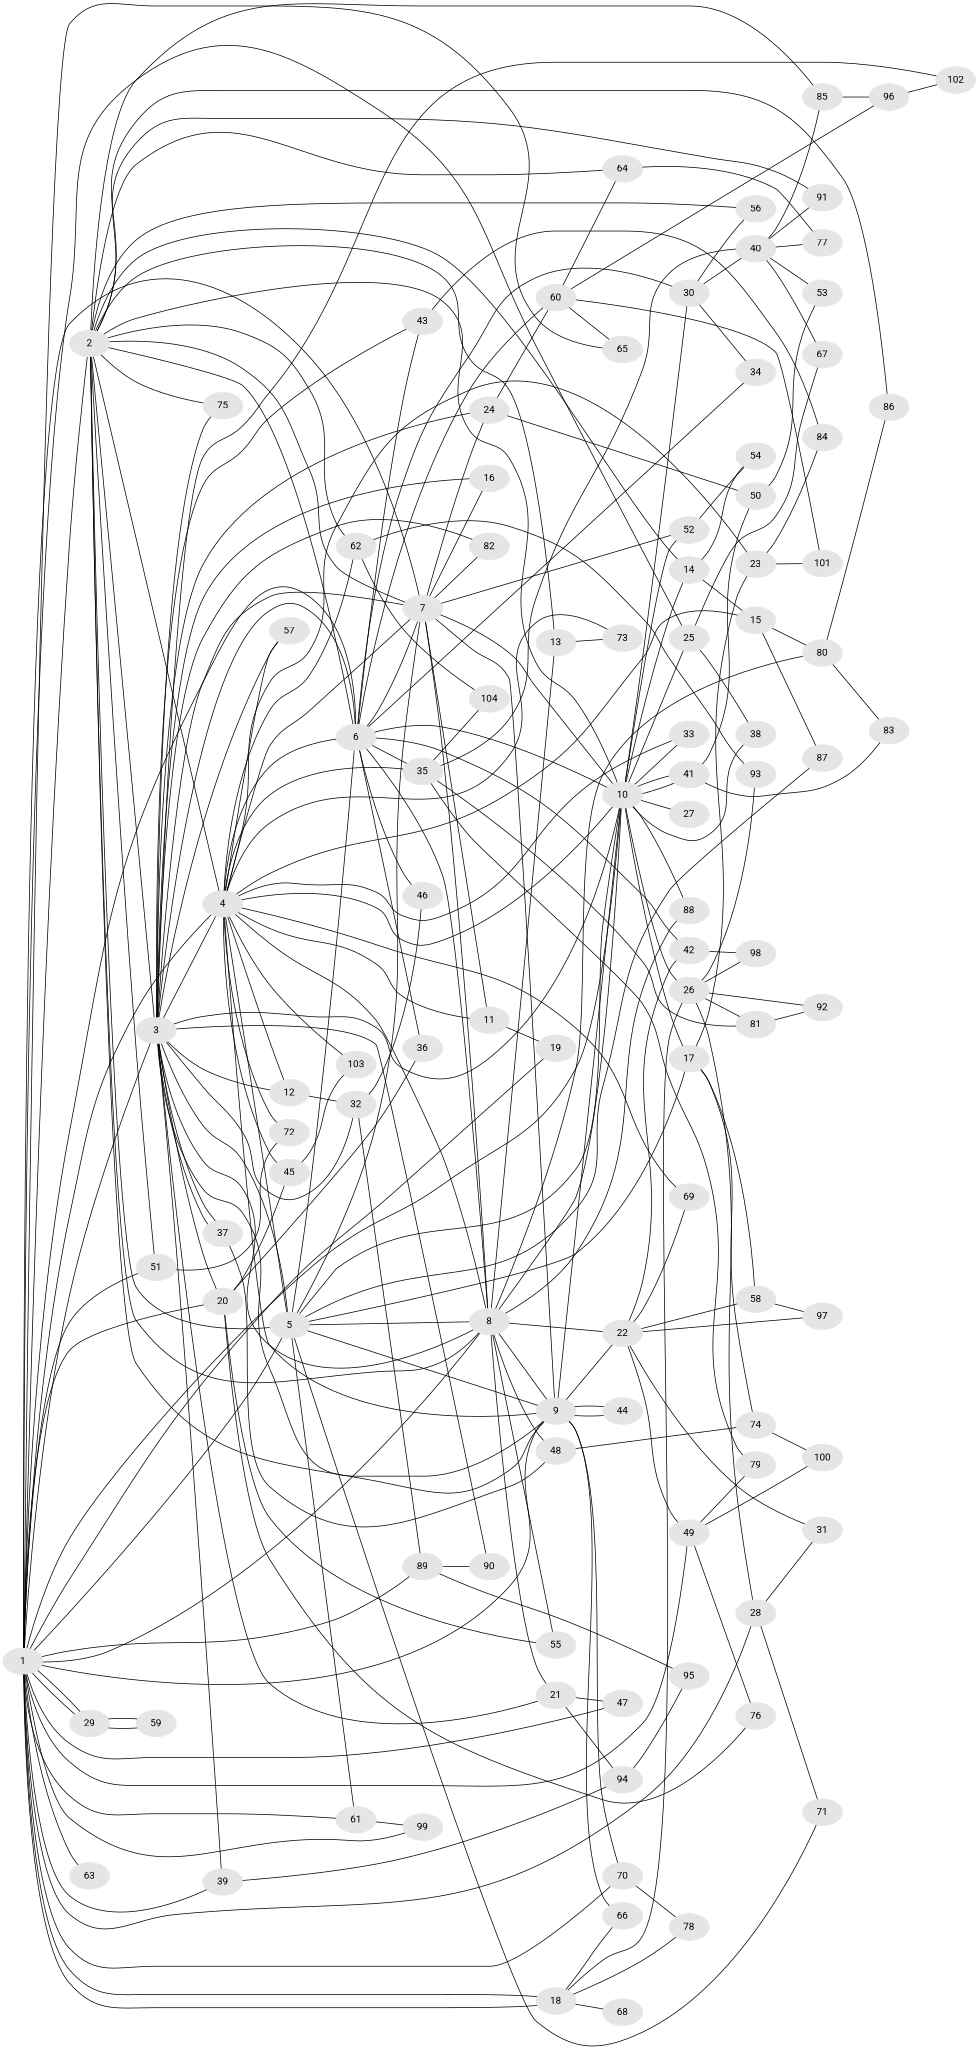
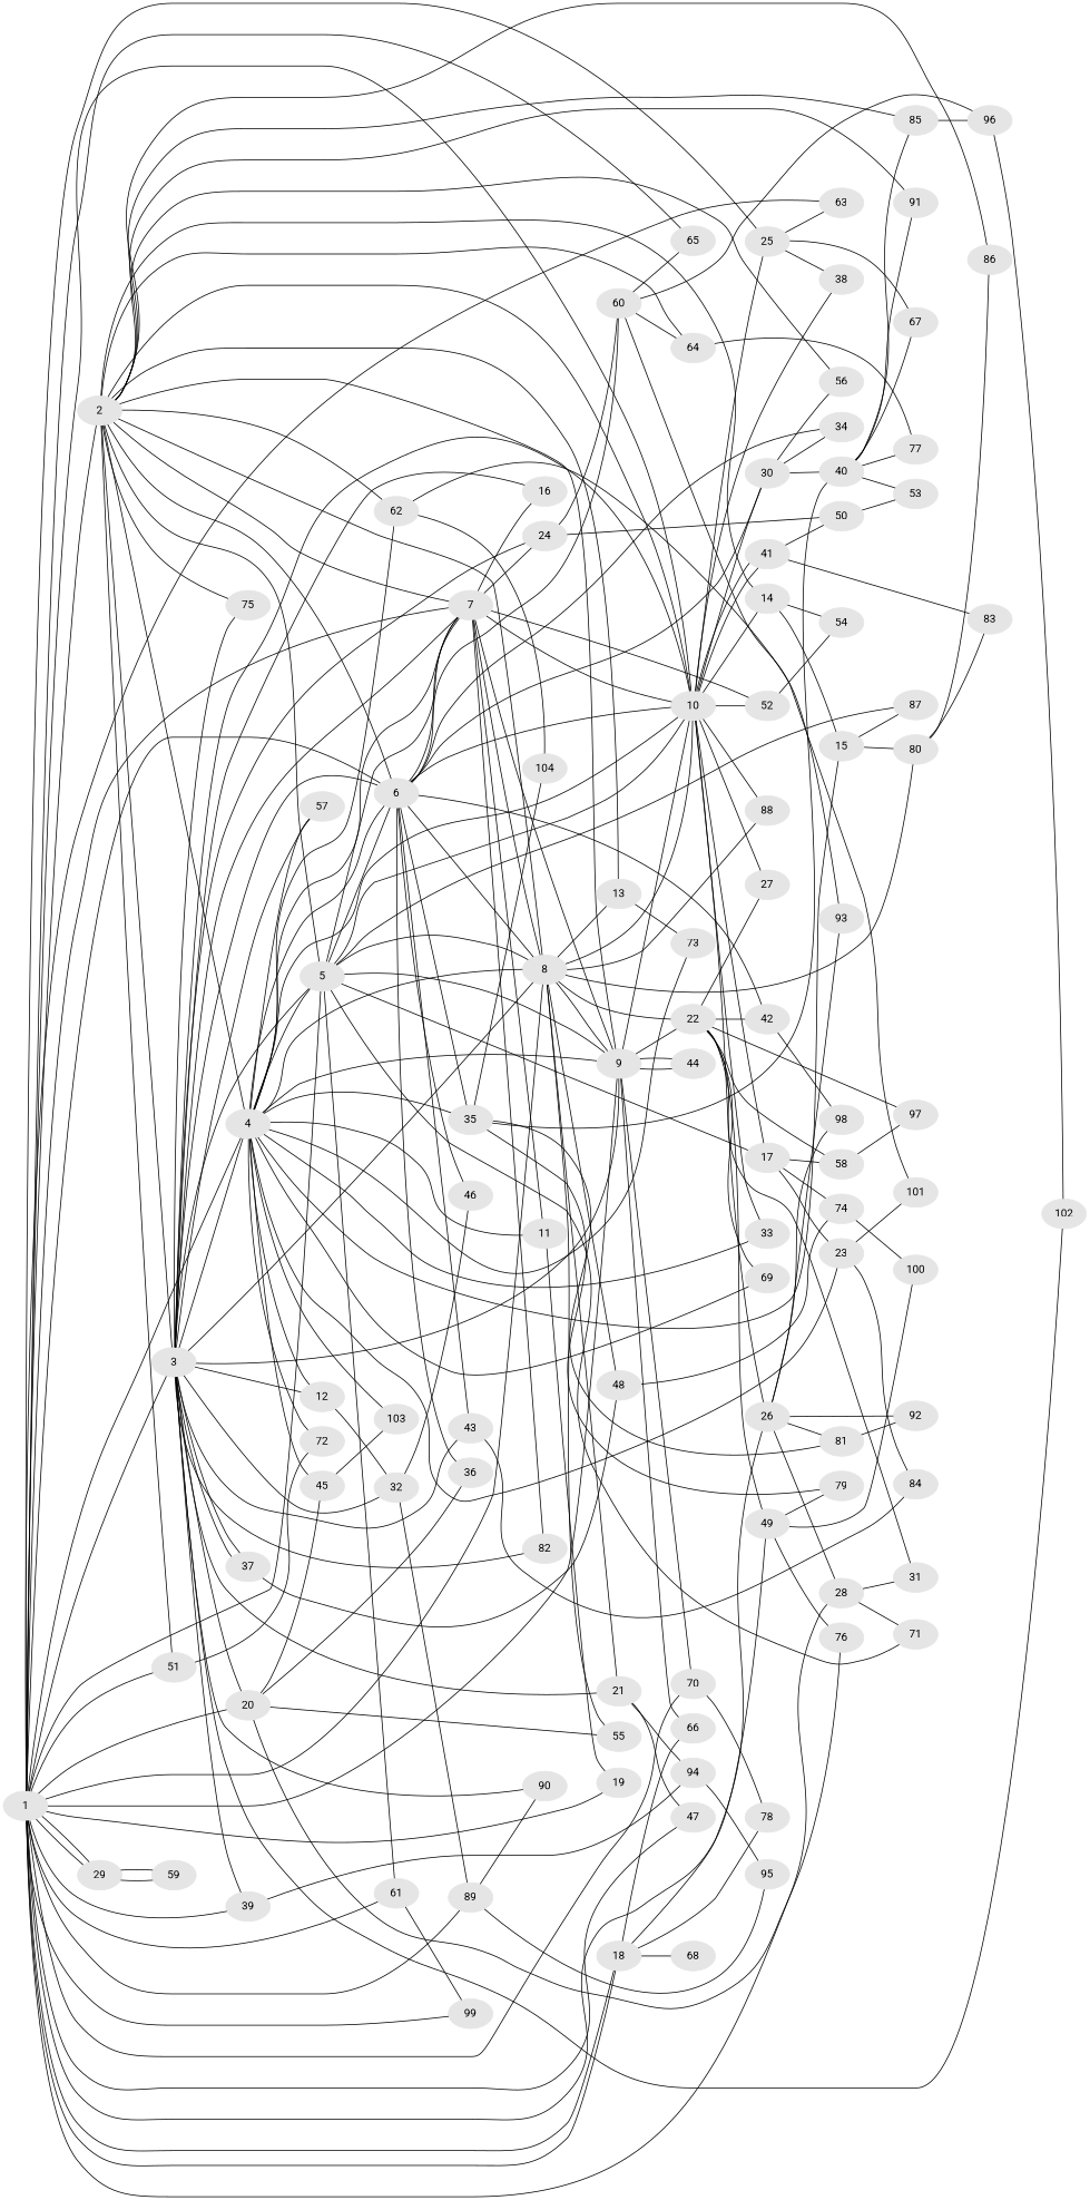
  graph {
    fontname=Roboto
    rankdir=LR
    node [color=gray90 fontname=Roboto style=filled]
    edge [fontname=Roboto]
    1
    2
    3
    4
    5
    6
    7
    8
    9
    10
    18
    19
    20
    25
    28
    29
    39
    47
    49
    51
    61
    63
    65
    70
    89
    99
    13
    14
    56
    62
    64
    75
    85
    86
    91
    12
    16
    21
    24
    32
    37
    43
    57
    82
    90
    102
    11
    15
    23
    33
    35
    45
    69
    72
    73
    103
    17
    71
    87
    30
    34
    36
    42
    46
    60
    52
    22
    48
    55
    80
    88
    44
    66
    26
    27
    38
    41
    68
    78
    76
    67
    31
    59
    94
    79
    100
    95
    54
    93
    104
    77
    96
    50
    84
    101
    81
    40
    58
    74
    98
    97
    83
    92
    53
    1 -- 2
    1 -- 3
    1 -- 4
    1 -- 5
    1 -- 6
    1 -- 7
    1 -- 8
    1 -- 9
    1 -- 10
    1 -- 18
    1 -- 18
    1 -- 19
    1 -- 20
    1 -- 25
    1 -- 28
    1 -- 29
    1 -- 29
    1 -- 39
    1 -- 47
    1 -- 49
    1 -- 51
    1 -- 61
    1 -- 63
    1 -- 65
    1 -- 70
    1 -- 89
    1 -- 99
    2 -- 3
    2 -- 4
    2 -- 5
    2 -- 6
    2 -- 7
    2 -- 8
    2 -- 9
    2 -- 10
    2 -- 51
    2 -- 13
    2 -- 14
    2 -- 56
    2 -- 62
    2 -- 64
    2 -- 75
    2 -- 85
    2 -- 86
    2 -- 91
    3 -- 4
    3 -- 5
    3 -- 6
    3 -- 7
    3 -- 8
    3 -- 9
    3 -- 10
    3 -- 20
    3 -- 39
    3 -- 75
    3 -- 12
    3 -- 16
    3 -- 21
    3 -- 24
    3 -- 32
    3 -- 37
    3 -- 37
    3 -- 43
    3 -- 57
    3 -- 82
    3 -- 90
    3 -- 102
    4 -- 5
    4 -- 6
    4 -- 7
    4 -- 8
    4 -- 9
    4 -- 10
    4 -- 62
    4 -- 12
    4 -- 57
    4 -- 11
    4 -- 15
    4 -- 23
    4 -- 33
    4 -- 35
    4 -- 45
    4 -- 69
    4 -- 72
    4 -- 73
    4 -- 103
    5 -- 6
    5 -- 7
    5 -- 8
    5 -- 9
    5 -- 10
    5 -- 61
    5 -- 17
    5 -- 71
    5 -- 87
    6 -- 7
    6 -- 8
    6 -- 10
    6 -- 43
    6 -- 35
    6 -- 30
    6 -- 34
    6 -- 36
    6 -- 42
    6 -- 46
    6 -- 60
    7 -- 8
    7 -- 9
    7 -- 10
    7 -- 16
    7 -- 24
    7 -- 82
    7 -- 11
    7 -- 52
    8 -- 9
    8 -- 10
    8 -- 13
    8 -- 21
    8 -- 22
    8 -- 48
    8 -- 55
    8 -- 80
    8 -- 88
    9 -- 10
    9 -- 70
    9 -- 22
    9 -- 44
    9 -- 44
    9 -- 66
    10 -- 25
    10 -- 14
    10 -- 33
    10 -- 17
    10 -- 30
    10 -- 52
    10 -- 88
    10 -- 26
    10 -- 27
    10 -- 38
    10 -- 41
    10 -- 41
    18 -- 66
    18 -- 26
    18 -- 68
    18 -- 78
    20 -- 45
    20 -- 36
    20 -- 55
    20 -- 76
+   25 -- 63
    25 -- 38
    25 -- 67
    28 -- 71
    28 -- 31
    29 -- 59
    29 -- 59
    39 -- 94
    49 -- 76
    49 -- 79
    49 -- 100
    51 -- 72
    61 -- 99
    70 -- 78
    89 -- 90
    89 -- 95
    13 -- 73
    14 -- 15
    14 -- 54
    62 -- 93
    62 -- 104
    64 -- 77
    85 -- 96
    12 -- 32
    21 -- 47
    21 -- 94
    24 -- 60
    24 -- 50
    32 -- 89
    32 -- 46
    37 -- 48
    43 -- 84
    11 -- 19
    15 -- 87
    15 -- 80
    23 -- 84
    23 -- 101
    35 -- 79
    35 -- 104
    35 -- 81
    35 -- 40
    45 -- 103
    17 -- 23
    17 -- 58
    17 -- 74
    30 -- 56
    30 -- 34
    30 -- 40
    42 -- 98
    60 -- 65
    60 -- 64
    60 -- 96
    60 -- 101
    52 -- 54
    22 -- 49
    22 -- 69
    22 -- 42
+   22 -- 27
    22 -- 31
    22 -- 58
    22 -- 97
    48 -- 74
    80 -- 86
    80 -- 83
    26 -- 28
    26 -- 93
    26 -- 81
    26 -- 98
    26 -- 92
    41 -- 50
    41 -- 83
    94 -- 95
    96 -- 102
    50 -- 53
    81 -- 92
    40 -- 85
    40 -- 91
    40 -- 67
    40 -- 77
    40 -- 53
    58 -- 97
    74 -- 100
  }
